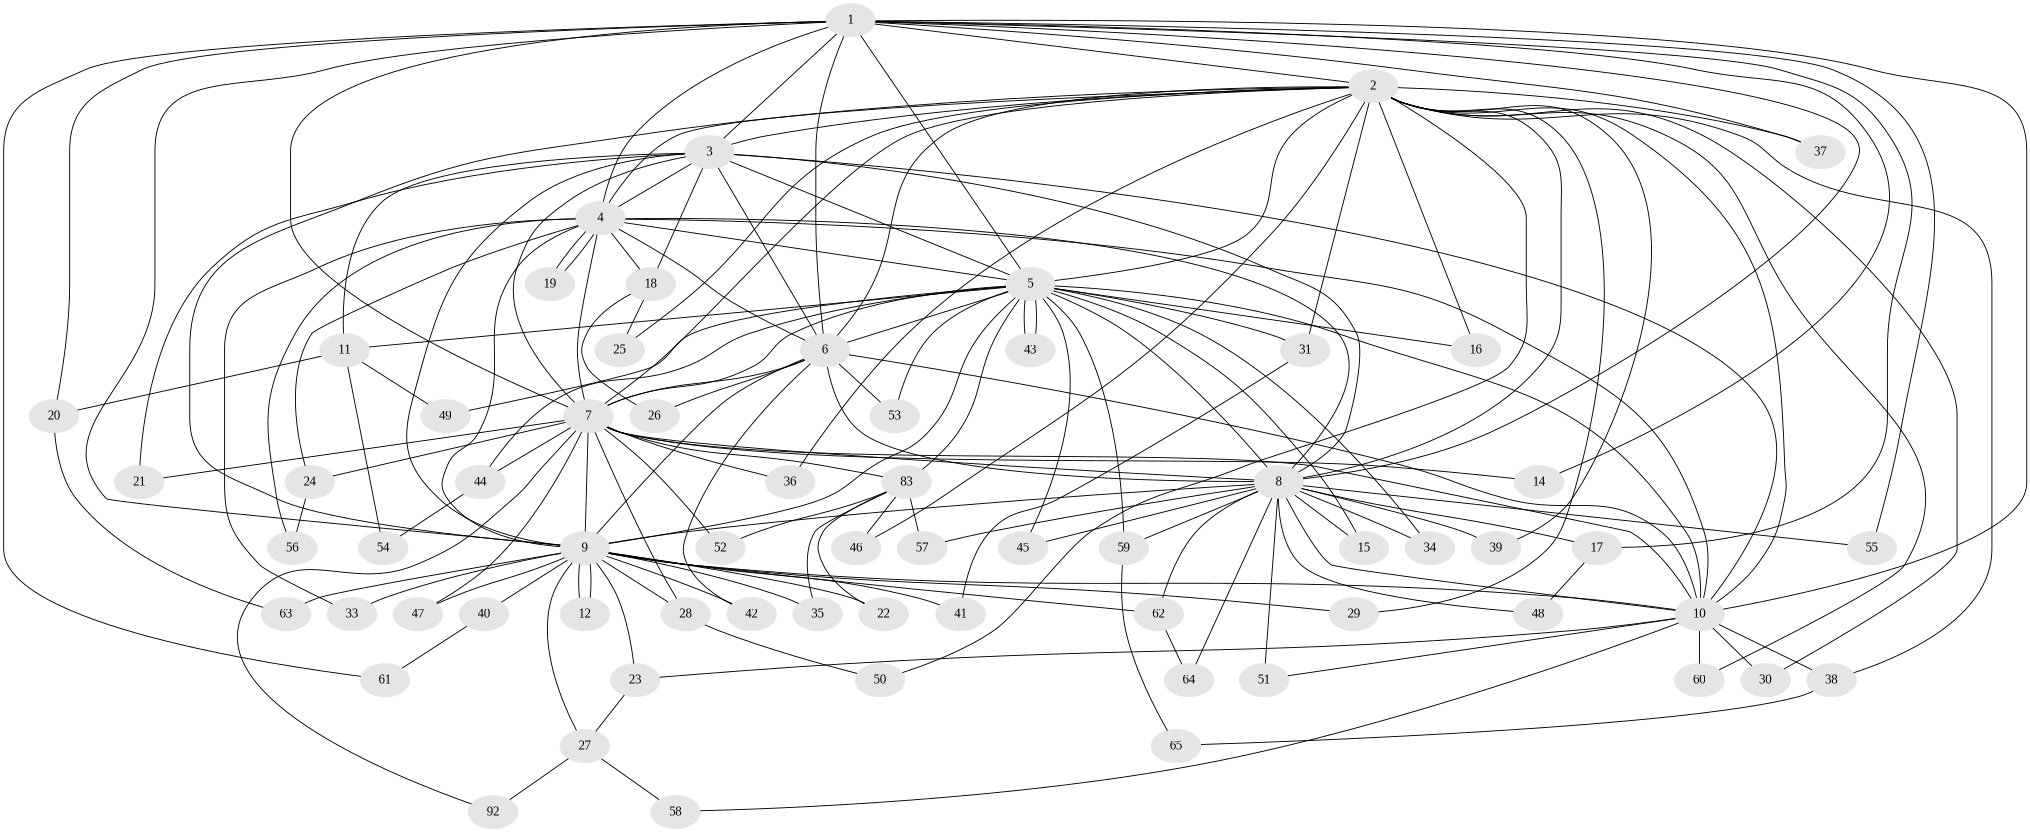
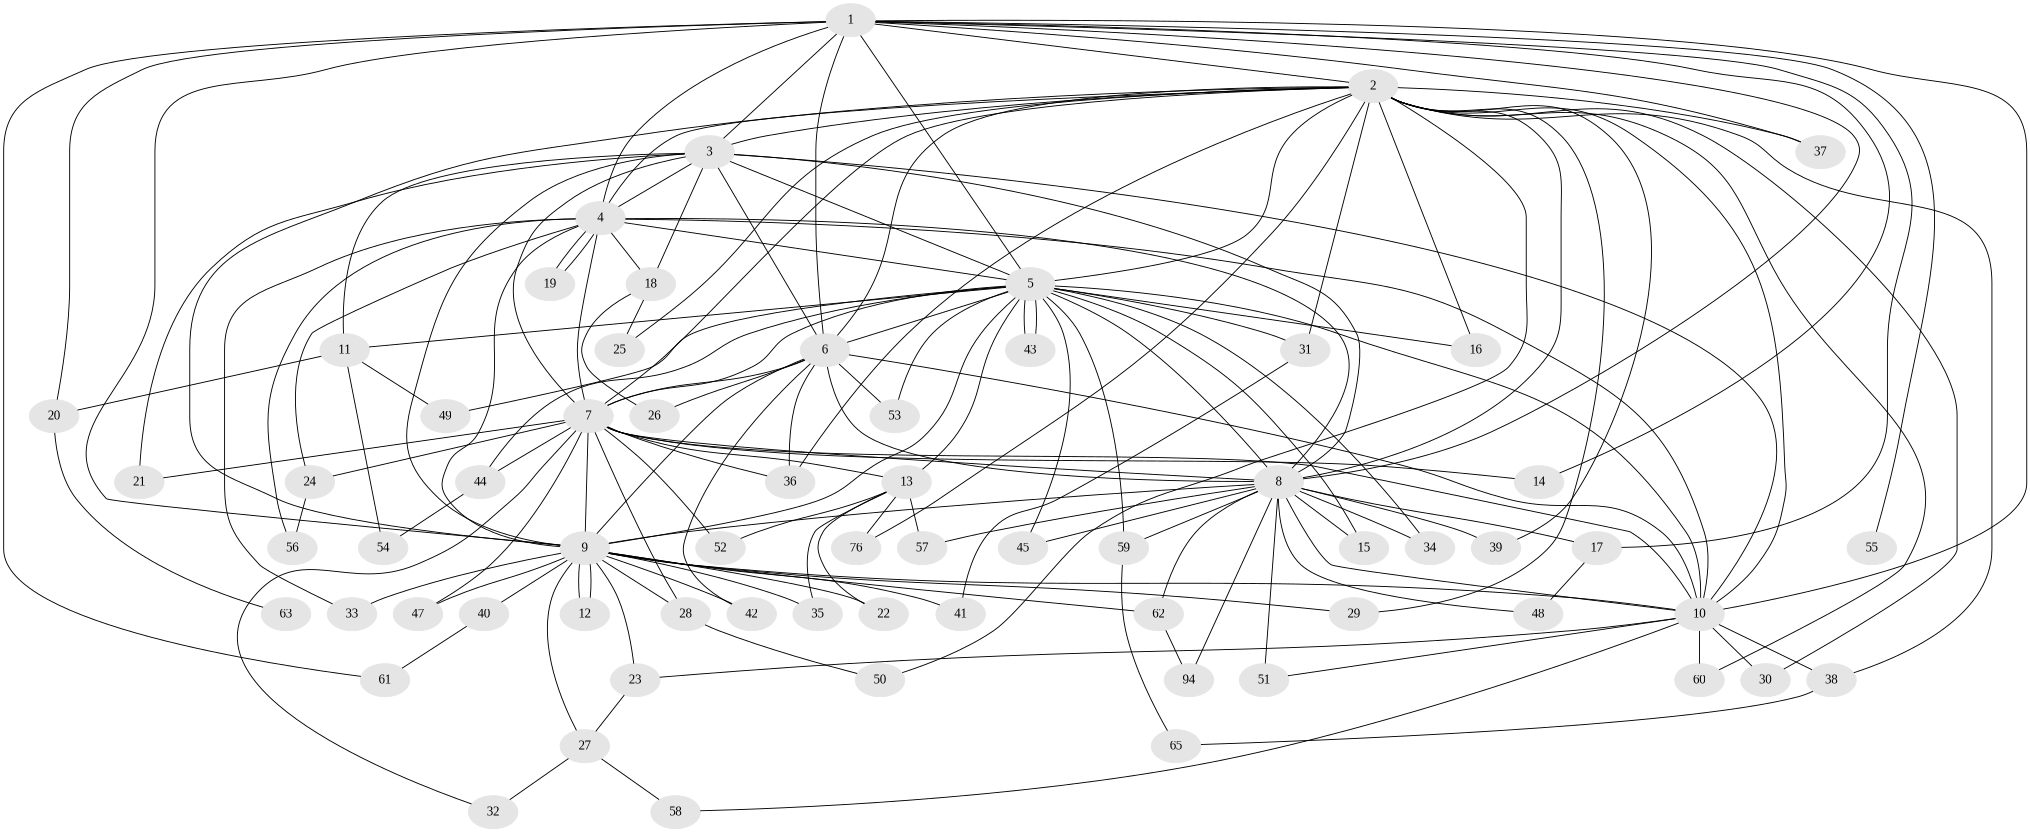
  graph {
    fontname="Liberation Serif"
    node [color=gray90 fontname="Liberation Serif" style=filled]
    edge [fontname="Liberation Serif"]
    1
    2
    3
    4
    5
    6
    7
    8
    9
    10
    14
    17
    20
    37
    55
    61
    16
    25
    29
    30
    31
    36
    38
    39
-   46
+   46 [label=76]
    50
    60
    11
    18
    21
    19
    24
    33
    56
-   13 [label=83]
+   13
    15
    34
    43
    44
    45
    49
    53
    59
    26
    42
    28
-   32 [label=92]
+   32
    47
    52
    48
    51
    57
    62
-   64
+   64 [label=94]
    40
    12
    22
    23
    27
    35
    41
    63
    58
    65
    54
    1 -- 2
    1 -- 3
    1 -- 4
    1 -- 5
    1 -- 6
-   1 -- 7
    1 -- 8
    1 -- 9
    1 -- 10
    1 -- 14
    1 -- 17
    1 -- 20
    1 -- 37
    1 -- 55
    1 -- 61
    2 -- 3
    2 -- 4
    2 -- 5
    2 -- 6
    2 -- 7
    2 -- 8
    2 -- 9
    2 -- 10
    2 -- 37
    2 -- 16
    2 -- 25
    2 -- 29
    2 -- 30
    2 -- 31
    2 -- 36
    2 -- 38
    2 -- 39
    2 -- 46
    2 -- 50
    2 -- 60
    3 -- 4
    3 -- 5
    3 -- 6
    3 -- 7
    3 -- 8
    3 -- 9
    3 -- 10
    3 -- 11
    3 -- 18
    3 -- 21
    4 -- 5
-   4 -- 6
+   36 -- 6
    4 -- 7
    4 -- 8
    4 -- 9
    4 -- 10
    4 -- 18
    4 -- 19
    4 -- 19
    4 -- 24
    4 -- 33
    4 -- 56
    5 -- 6
    5 -- 7
    5 -- 8
    5 -- 9
    5 -- 10
    5 -- 16
    5 -- 31
    5 -- 11
    5 -- 13
    5 -- 15
    5 -- 34
    5 -- 43
    5 -- 43
    5 -- 44
    5 -- 45
    5 -- 49
    5 -- 53
    5 -- 59
    6 -- 7
    6 -- 8
    6 -- 9
    6 -- 10
    6 -- 53
    6 -- 26
    6 -- 42
    7 -- 8
    7 -- 9
    7 -- 10
    7 -- 14
    7 -- 36
    7 -- 21
    7 -- 24
    7 -- 13
    7 -- 44
    7 -- 28
    7 -- 32
    7 -- 47
    7 -- 52
    8 -- 9
    8 -- 10
    8 -- 17
-   8 -- 55
    8 -- 39
    8 -- 15
    8 -- 34
    8 -- 45
    8 -- 59
    8 -- 48
    8 -- 51
    8 -- 57
    8 -- 62
    8 -- 64
    9 -- 10
    9 -- 29
    9 -- 33
    9 -- 42
    9 -- 28
    9 -- 47
    9 -- 62
    9 -- 40
    9 -- 12
    9 -- 12
    9 -- 22
    9 -- 23
    9 -- 27
    9 -- 35
    9 -- 41
-   9 -- 63
    10 -- 30
    10 -- 38
    10 -- 60
    10 -- 51
    10 -- 23
    10 -- 58
    17 -- 48
    20 -- 63
    31 -- 41
    38 -- 65
    11 -- 20
    11 -- 49
    11 -- 54
    18 -- 25
    18 -- 26
    24 -- 56
    13 -- 46
    13 -- 52
    13 -- 57
    13 -- 22
    13 -- 35
    44 -- 54
    59 -- 65
    28 -- 50
    62 -- 64
    40 -- 61
    23 -- 27
    27 -- 32
    27 -- 58
  }
